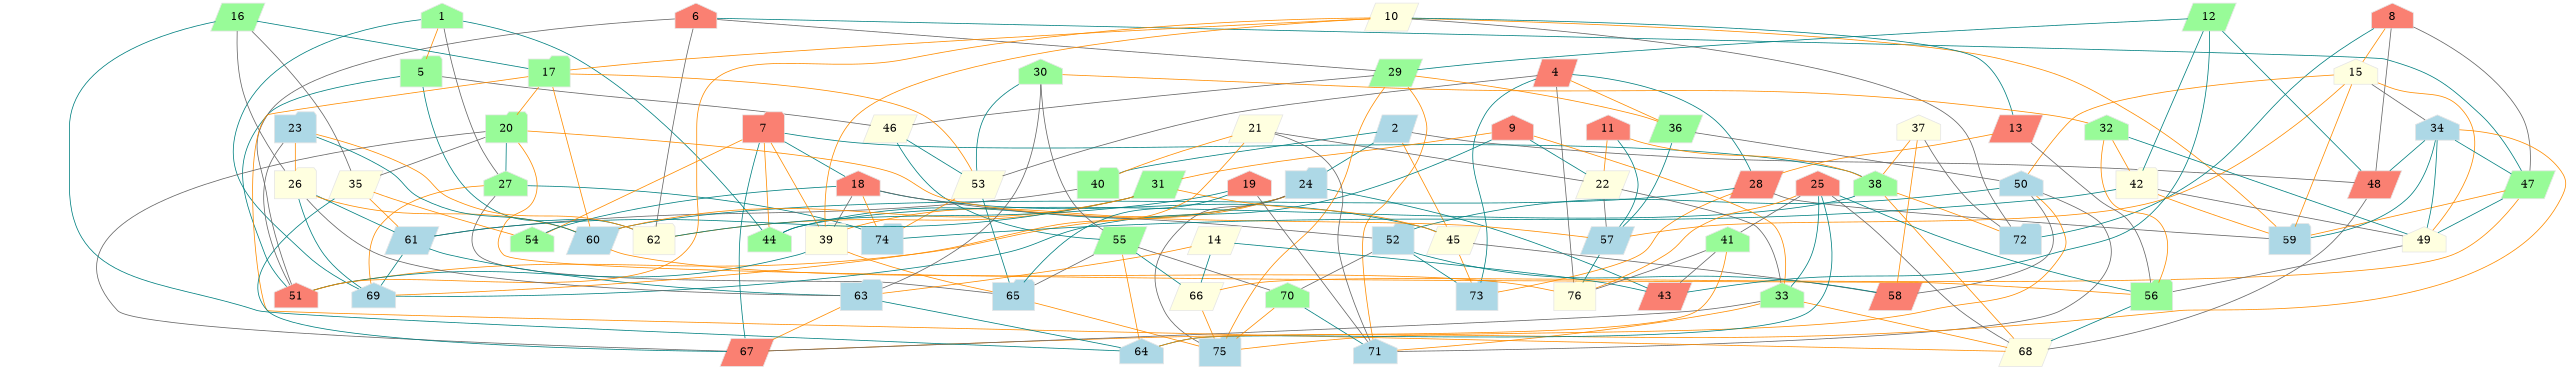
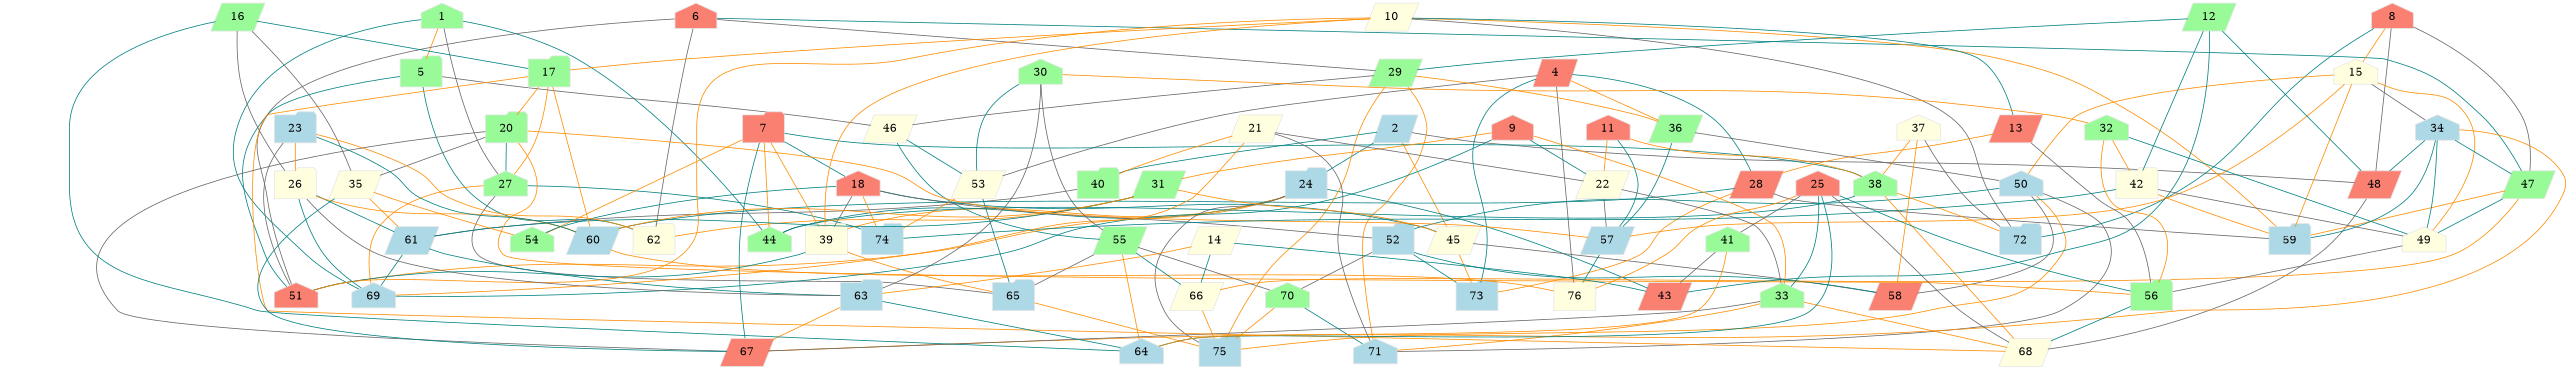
  graph {
    node [color=gray90 fillcolor=palegreen shape=parallelogram style=filled]
    edge [color=darkorange weight=1.0]
    1 [shape=house]
    5 [shape=folder]
    27 [shape=house]
    44 [shape=house]
    69 [fillcolor=lightblue shape=house]
    46 [fillcolor=lightyellow]
    51 [fillcolor=salmon shape=house]
    62 [fillcolor=lightyellow shape=folder]
    74 [fillcolor=lightblue shape=folder]
    65 [fillcolor=lightblue shape=folder]
    2 [fillcolor=lightblue]
    24 [fillcolor=lightblue shape=folder]
    40 [shape=folder]
    45 [fillcolor=lightyellow]
    48 [fillcolor=salmon]
    39 [fillcolor=lightyellow shape=folder]
    43 [fillcolor=salmon]
    75 [fillcolor=lightblue shape=folder]
    61 [fillcolor=lightblue]
    73 [fillcolor=lightblue shape=folder]
    58 [fillcolor=salmon]
    68 [fillcolor=lightyellow]
    54 [shape=house]
    4 [fillcolor=salmon]
    28 [fillcolor=salmon]
    36
    53 [fillcolor=lightyellow]
    76 [fillcolor=lightyellow shape=folder]
    59 [fillcolor=lightblue shape=folder]
    60 [fillcolor=lightblue]
    57 [fillcolor=lightblue]
    50 [fillcolor=lightblue shape=house]
    55
    6 [fillcolor=salmon shape=house]
    29
    47
    71 [fillcolor=lightblue shape=house]
    66 [fillcolor=lightyellow]
    49 [fillcolor=lightyellow shape=house]
    7 [fillcolor=salmon shape=folder]
    18 [fillcolor=salmon shape=house]
    38 [shape=house]
    67 [fillcolor=salmon]
    52 [fillcolor=lightblue shape=folder]
    72 [fillcolor=lightblue shape=folder]
    8 [fillcolor=salmon shape=house]
    15 [fillcolor=lightyellow shape=house]
    34 [fillcolor=lightblue shape=house]
    9 [fillcolor=salmon shape=house]
    22 [fillcolor=lightyellow]
    31
    33 [shape=house]
    10 [fillcolor=lightyellow]
    13 [fillcolor=salmon]
    17 [shape=folder]
    56 [shape=folder]
    20 [shape=folder]
    11 [fillcolor=salmon shape=house]
    12
    42 [fillcolor=lightyellow shape=folder]
    14 [fillcolor=lightyellow]
    63 [fillcolor=lightblue shape=folder]
    64 [fillcolor=lightblue shape=house]
    16
    26 [fillcolor=lightyellow shape=folder]
    35 [fillcolor=lightyellow]
    70 [shape=house]
-   19 [fillcolor=salmon shape=house]
    21 [fillcolor=lightyellow]
    23 [fillcolor=lightblue shape=folder]
    25 [fillcolor=salmon shape=house]
    41 [shape=house]
    30 [shape=house]
    32 [shape=house]
    37 [fillcolor=lightyellow shape=house]
    1 -- 5
    1 -- 27 [color=gray40]
    1 -- 44 [color=teal]
    1 -- 69 [color=teal]
    5 -- 46 [color=gray40]
    5 -- 51 [color=teal]
    5 -- 62 [color=teal]
    27 -- 69
    27 -- 74 [color=teal weight=2.0]
    27 -- 65 [color=gray40]
    46 -- 53 [color=teal]
    46 -- 55 [color=teal]
    65 -- 75
    2 -- 24 [color=teal]
    2 -- 40 [color=teal]
    2 -- 45
    2 -- 48 [color=gray40]
    24 -- 44 [color=teal]
    24 -- 51
    24 -- 39
    24 -- 43 [color=teal]
    24 -- 75 [color=gray40]
    40 -- 61 [color=gray40]
    45 -- 73
    45 -- 58 [color=gray40]
    48 -- 68 [color=gray40]
    39 -- 51 [color=teal]
    39 -- 65
    61 -- 69 [color=teal]
    61 -- 63 [color=teal]
    4 -- 73 [color=teal]
    4 -- 28 [color=teal]
    4 -- 36
    4 -- 53 [color=gray40]
    4 -- 76 [color=gray40 weight=2.0]
    28 -- 73
    28 -- 59 [color=gray40]
    28 -- 60 [color=teal]
    36 -- 57 [color=teal]
    36 -- 50 [color=gray40]
    53 -- 74
    53 -- 65 [color=teal]
    60 -- 76
    57 -- 76 [color=teal]
    50 -- 75
    50 -- 58 [color=gray40]
    50 -- 71 [color=gray40]
    50 -- 52 [color=teal]
    55 -- 65 [color=gray40]
    55 -- 66 [color=teal]
    55 -- 64
    55 -- 70 [color=gray40]
    6 -- 51 [color=gray40]
    6 -- 62 [color=gray40]
    6 -- 29 [color=gray40]
    6 -- 47 [color=teal]
    29 -- 46 [color=gray40]
    29 -- 75
    29 -- 36
    29 -- 71
    47 -- 59
    47 -- 66
    47 -- 49 [color=teal]
    66 -- 75
    49 -- 56 [color=gray40]
    7 -- 44
    7 -- 39
    7 -- 54
    7 -- 18 [color=teal]
    7 -- 38 [color=teal]
    7 -- 67 [color=teal]
    18 -- 74
    18 -- 45 [color=teal]
    18 -- 39 [color=gray40]
    18 -- 54 [color=teal]
    18 -- 52 [color=gray40]
    38 -- 44 [color=teal]
    38 -- 68
    38 -- 72
    52 -- 73 [color=teal]
    52 -- 58 [color=teal weight=2.0]
    52 -- 70 [color=gray40]
    8 -- 48 [color=gray40]
    8 -- 47 [color=gray40]
    8 -- 72 [color=teal]
    8 -- 15
    15 -- 59
    15 -- 57
    15 -- 50
    15 -- 49
    15 -- 34 [color=gray40]
    34 -- 48 [color=teal]
    34 -- 59 [color=teal]
    34 -- 47 [color=teal]
    34 -- 49 [color=teal]
    34 -- 67
    9 -- 69 [color=teal]
    9 -- 22 [color=teal]
    9 -- 31
    9 -- 33
    22 -- 57 [color=gray40]
    22 -- 33 [color=gray40]
    31 -- 62
    31 -- 45 [weight=2.0]
    31 -- 61 [color=teal]
    31 -- 60
    33 -- 68
    33 -- 71
    33 -- 67 [color=gray40]
    10 -- 51
    10 -- 39
    10 -- 59
    10 -- 72 [color=gray40]
    10 -- 13 [color=teal]
    10 -- 17
    13 -- 28 [weight=2.0]
    13 -- 56 [color=gray40]
    17 -- 68
-   17 -- 53
+   17 -- 27
    17 -- 60
    17 -- 20
    56 -- 68 [color=teal]
    20 -- 27 [color=teal]
    20 -- 57
    20 -- 67 [color=gray40]
    20 -- 56
    20 -- 35 [color=gray40]
    11 -- 57 [color=teal]
    11 -- 38
    11 -- 22 [weight=2.0]
    12 -- 48 [color=teal]
    12 -- 43 [color=teal]
    12 -- 29 [color=teal]
    12 -- 42 [color=teal]
    42 -- 74 [color=teal weight=2.0]
    42 -- 59
    42 -- 49 [color=gray40]
    14 -- 43 [color=teal weight=2.0]
    14 -- 66 [color=teal]
    14 -- 63
    63 -- 67
    63 -- 64 [color=teal]
    16 -- 17 [color=teal]
    16 -- 64 [color=teal]
    16 -- 26 [color=gray40]
    16 -- 35 [color=gray40]
    26 -- 69 [color=teal]
    26 -- 61 [color=teal]
    26 -- 60
    26 -- 63 [color=gray40]
    35 -- 61
    35 -- 54 [weight=2.0]
    35 -- 67 [color=teal]
    70 -- 75
    70 -- 71 [color=teal]
-   19 -- 62 [color=teal weight=2.0]
-   19 -- 65 [color=teal]
-   19 -- 71 [color=gray40]
    21 -- 69
    21 -- 40
    21 -- 71 [color=gray40]
    21 -- 22 [color=gray40]
    23 -- 51 [color=gray40]
    23 -- 62
    23 -- 60 [color=teal]
    23 -- 26
    25 -- 68 [color=gray40]
    25 -- 76
    25 -- 33 [color=teal]
    25 -- 56 [color=teal]
    25 -- 64 [color=teal]
    25 -- 41 [color=gray40]
    41 -- 43 [color=gray40 weight=2.0]
-   41 -- 76 [color=gray40]
    41 -- 64 [weight=2.0]
    30 -- 53 [color=teal]
    30 -- 55 [color=gray40]
    30 -- 63 [color=gray40]
    30 -- 32
    32 -- 49 [color=teal]
    32 -- 56
    32 -- 42
    37 -- 58 [weight=2.0]
    37 -- 38
    37 -- 72 [color=gray40]
  }
